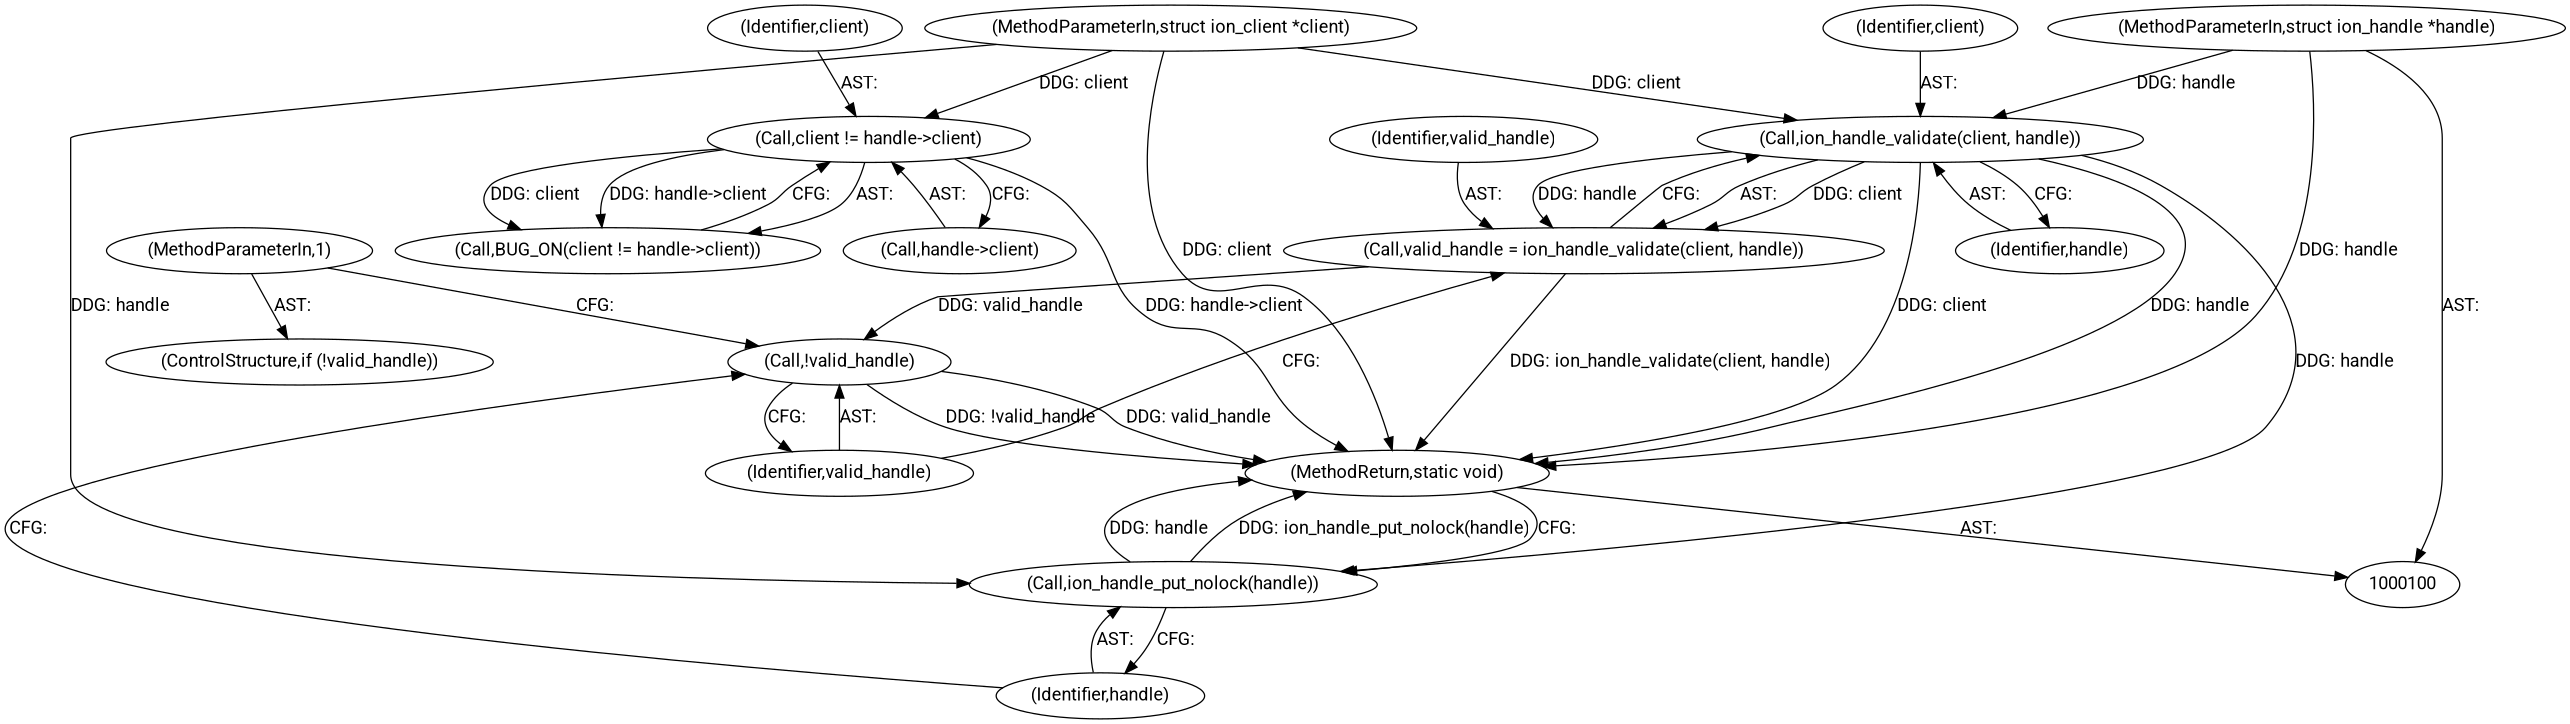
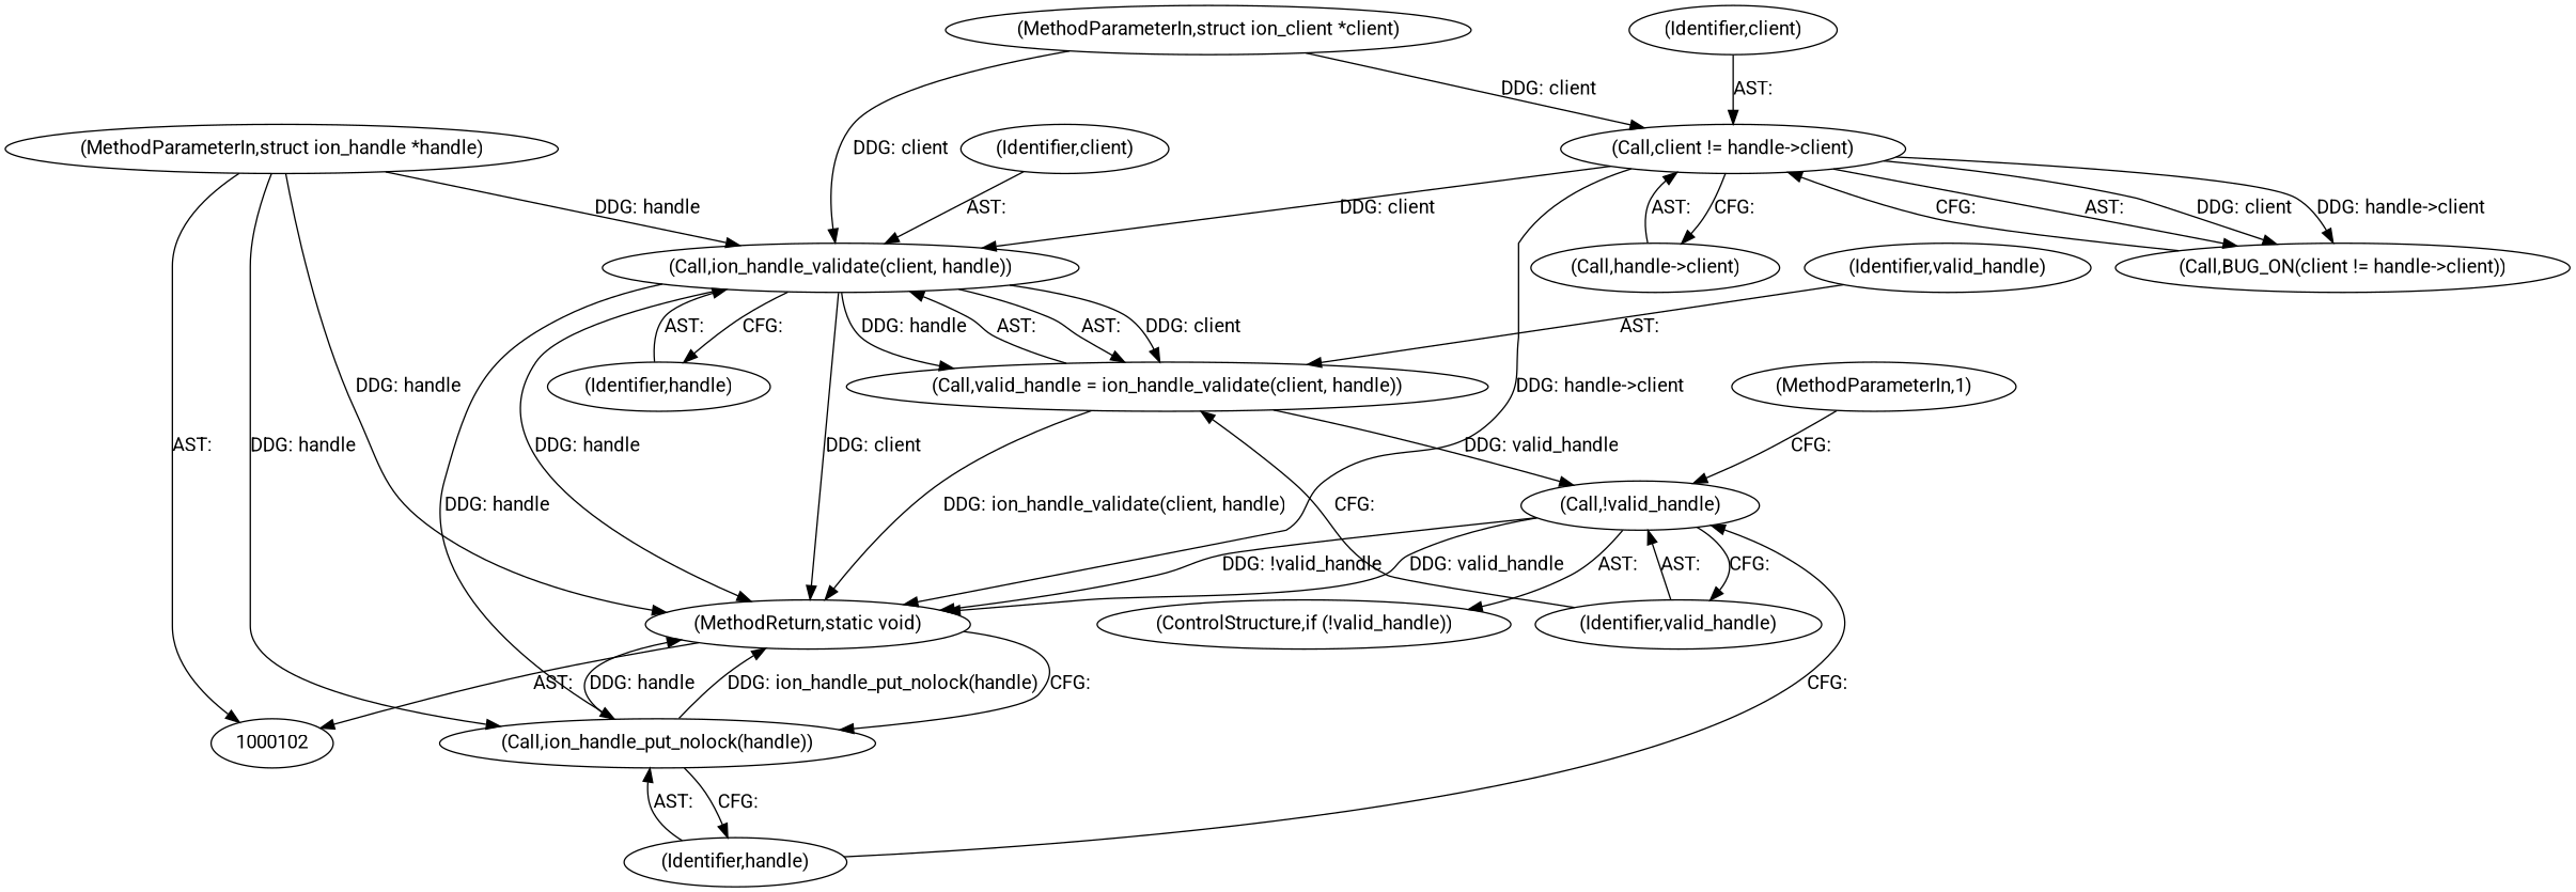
  digraph {
    fontname=Roboto
    node [fontname=Roboto]
    edge [fontname=Roboto]
    n1 [label="(Call,ion_handle_validate(client, handle))"]
    n2 [label="(Call,valid_handle = ion_handle_validate(client, handle))"]
    n3 [label="(Call,ion_handle_put_nolock(handle))"]
    n4 [label="(MethodReturn,static void)"]
    n5 [label="(Identifier,handle)"]
    n6 [label="(Call,!valid_handle)"]
    n7 [label="(Identifier,handle)"]
-   1000100
+   1000100 [label=1000102]
    n9 [label="(Call,client != handle->client)"]
    n10 [label="(Call,handle->client)"]
    n11 [label="(Call,BUG_ON(client != handle->client))"]
    n12 [label="(MethodParameterIn,struct ion_client *client)"]
    n13 [label="(MethodParameterIn,struct ion_handle *handle)"]
    n14 [label="(Identifier,valid_handle)"]
    n15 [label="(ControlStructure,if (!valid_handle))"]
    n16 [label="(Identifier,client)"]
    n17 [label="(Identifier,valid_handle)"]
    n18 [label="(MethodParameterIn,1)"]
    n19 [label="(Identifier,client)"]
    n1 -> n2 [label="AST: "]
    n1 -> n2 [label="DDG: client"]
    n1 -> n2 [label="DDG: handle"]
    n1 -> n3 [label="DDG: handle"]
    n1 -> n4 [label="DDG: client"]
    n1 -> n4 [label="DDG: handle"]
    n1 -> n5 [label="CFG: "]
-   n2 -> n1 [label="CFG: "]
+   n2 -> n1 [label="AST: "]
    n2 -> n4 [label="DDG: ion_handle_validate(client, handle)"]
    n2 -> n6 [label="DDG: valid_handle"]
    n3 -> n4 [label="DDG: handle"]
    n3 -> n4 [label="DDG: ion_handle_put_nolock(handle)"]
    n3 -> n7 [label="CFG: "]
    n4 -> n3 [label="CFG: "]
    n4 -> 1000100 [label="AST: "]
    n5 -> n1 [label="AST: "]
    n6 -> n4 [label="DDG: !valid_handle"]
    n6 -> n4 [label="DDG: valid_handle"]
    n6 -> n14 [label="CFG: "]
-   n18 -> n15 [label="AST: "]
+   n6 -> n15 [label="AST: "]
    n7 -> n3 [label="AST: "]
    n7 -> n6 [label="CFG: "]
+   n9 -> n1 [label="DDG: client"]
    n9 -> n4 [label="DDG: handle->client"]
    n9 -> n10 [label="CFG: "]
    n9 -> n11 [label="AST: "]
    n9 -> n11 [label="DDG: client"]
    n9 -> n11 [label="DDG: handle->client"]
    n10 -> n9 [label="AST: "]
    n11 -> n9 [label="CFG: "]
    n12 -> n1 [label="DDG: client"]
-   n12 -> n4 [label="DDG: client"]
    n12 -> n9 [label="DDG: client"]
    n13 -> n1 [label="DDG: handle"]
-   n12 -> n3 [label="DDG: handle"]
+   n13 -> n3 [label="DDG: handle"]
    n13 -> n4 [label="DDG: handle"]
    n13 -> 1000100 [label="AST: "]
    n14 -> n2 [label="CFG: "]
    n14 -> n6 [label="AST: "]
    n16 -> n9 [label="AST: "]
    n17 -> n2 [label="AST: "]
    n18 -> n6 [label="CFG: "]
    n19 -> n1 [label="AST: "]
  }
